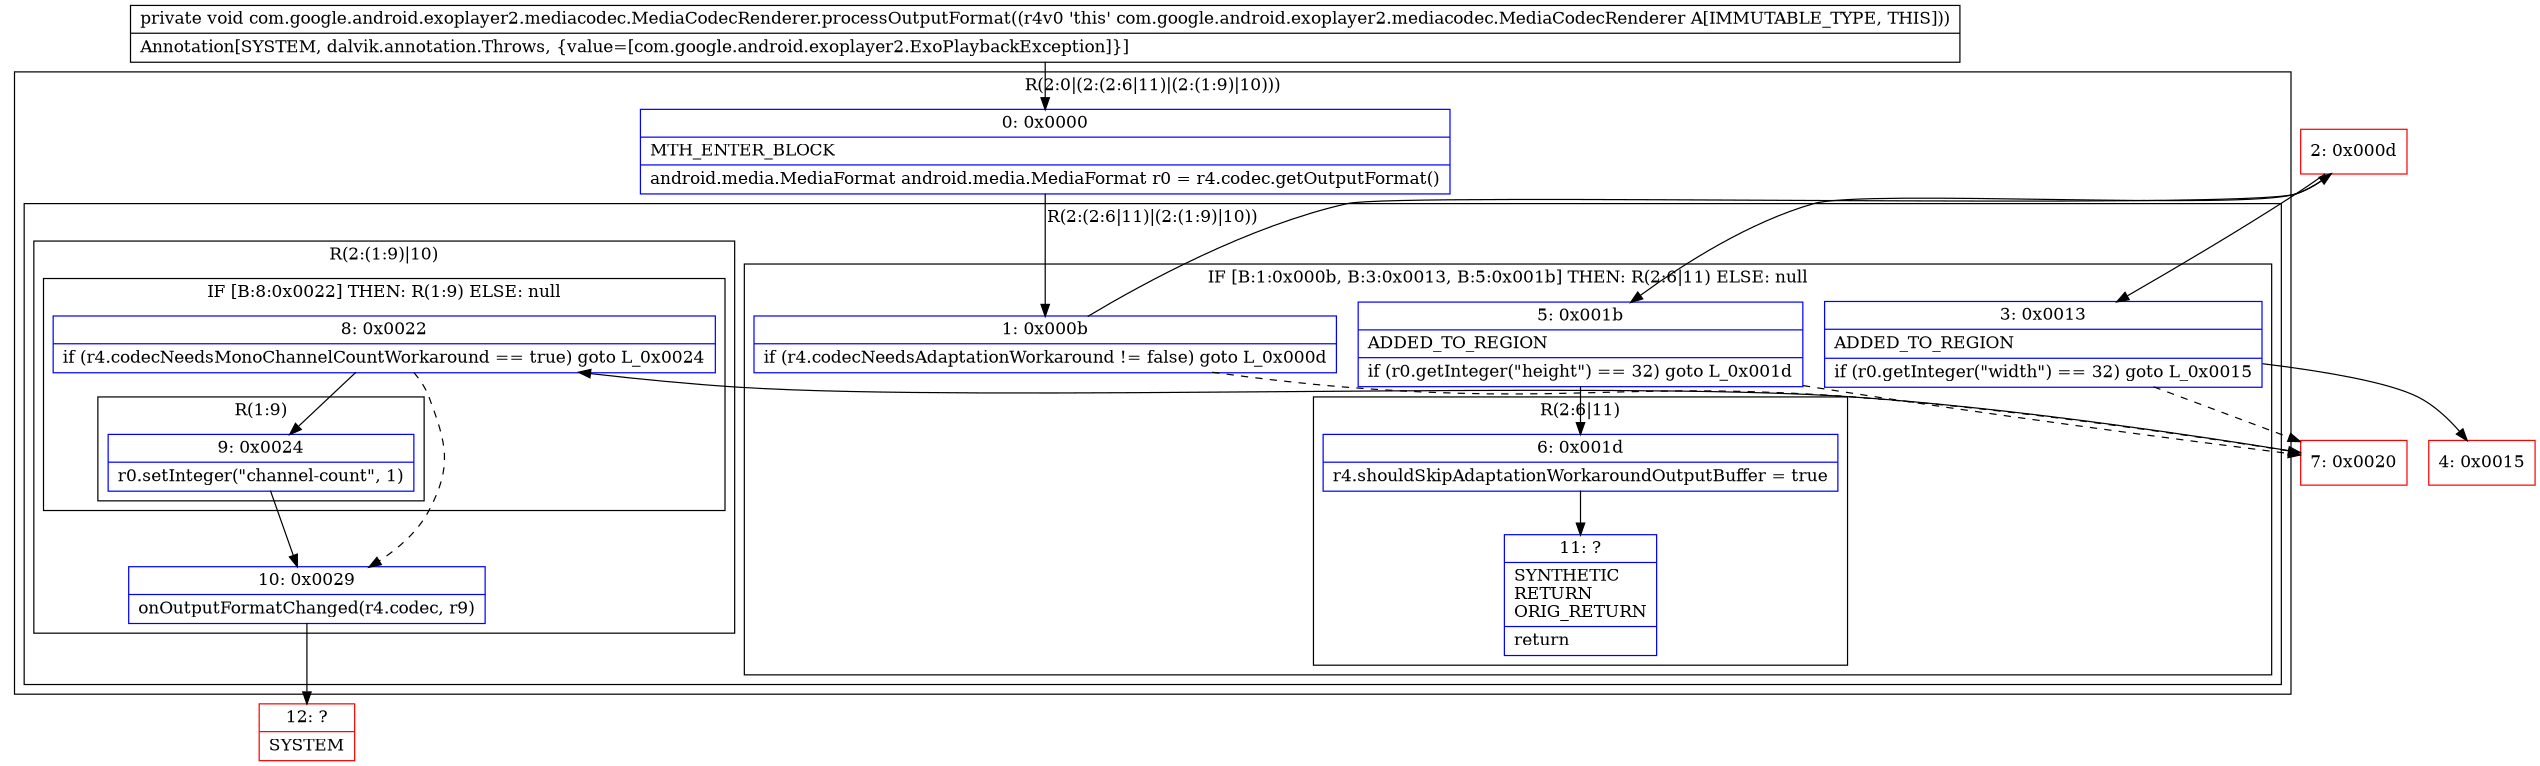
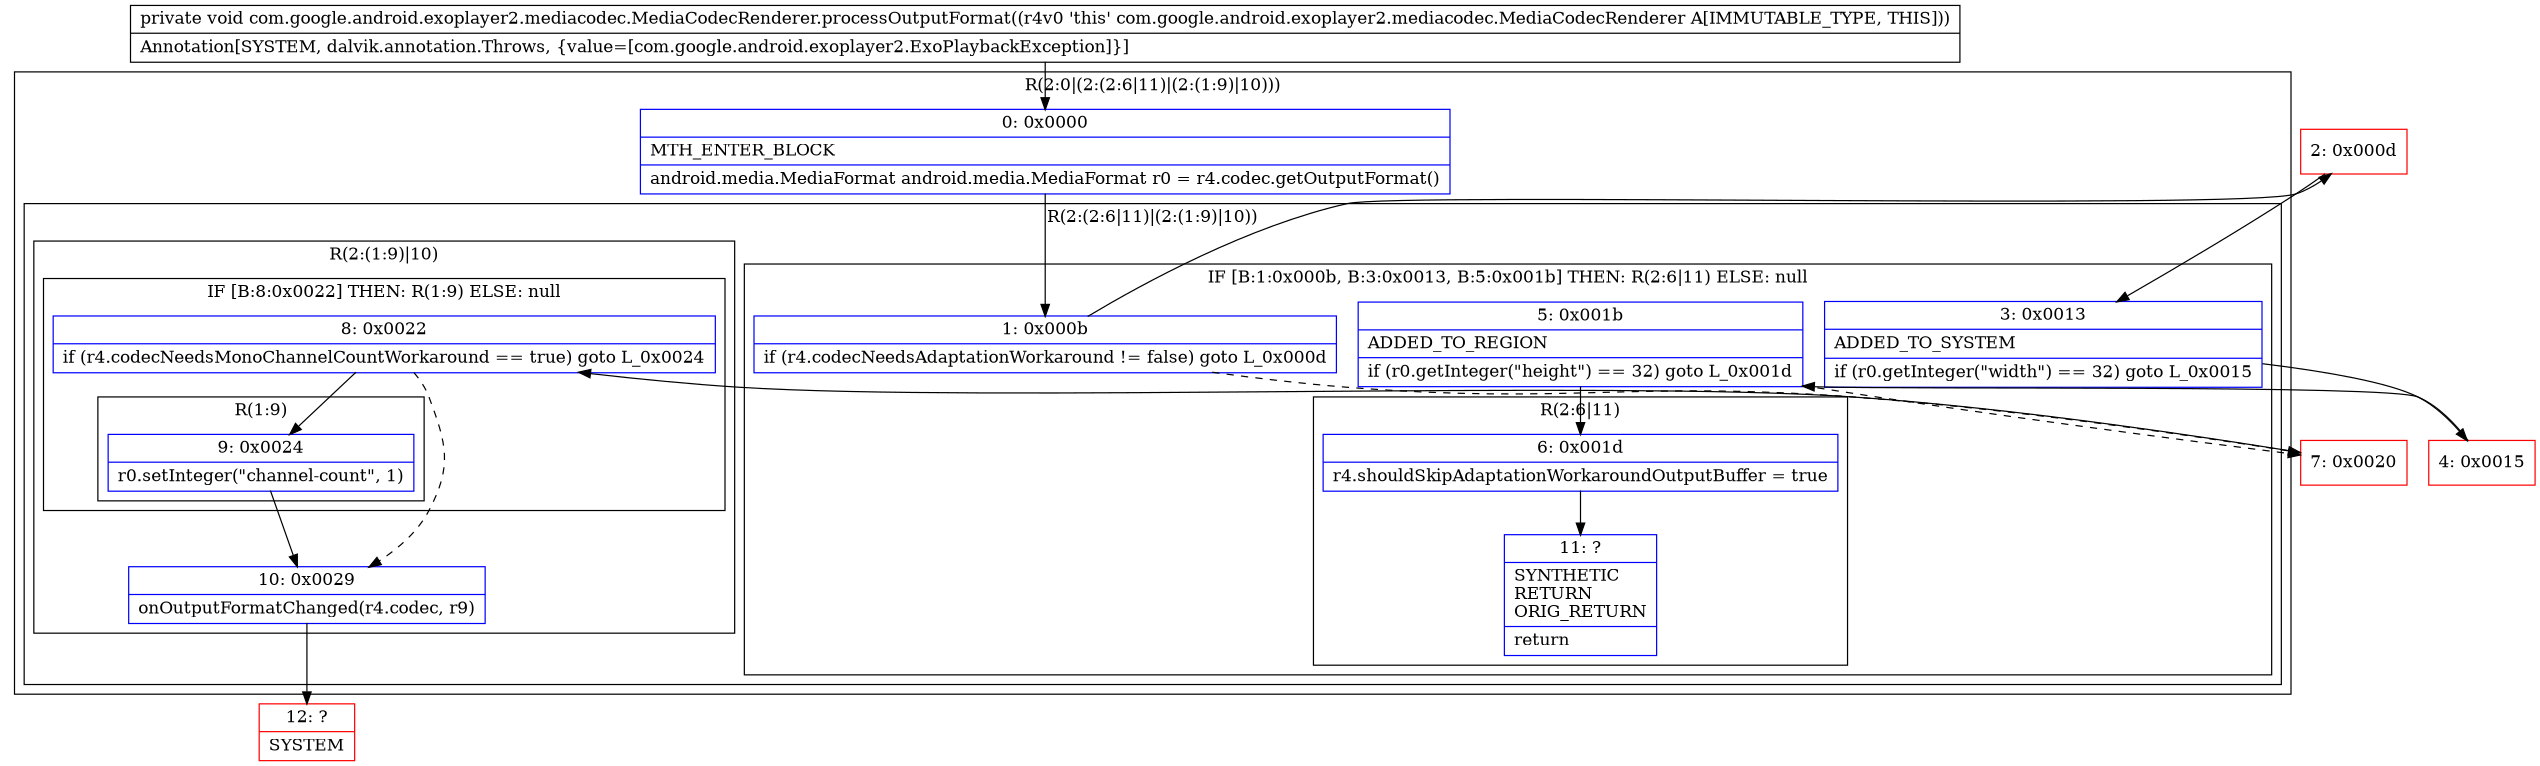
  digraph {
    node [color=blue shape=record]
    n1 [label="{6\:\ 0x001d|r4.shouldSkipAdaptationWorkaroundOutputBuffer = true\l}"]
    n2 [label="{11\:\ ?|SYNTHETIC\lRETURN\lORIG_RETURN\l|return\l}"]
    n3 [label="{1\:\ 0x000b|if (r4.codecNeedsAdaptationWorkaround != false) goto L_0x000d\l}"]
-   n4 [label="{3\:\ 0x0013|ADDED_TO_REGION\l|if (r0.getInteger(\"width\") == 32) goto L_0x0015\l}"]
+   n4 [label="{3\:\ 0x0013|ADDED_TO_SYSTEM\l|if (r0.getInteger(\"width\") == 32) goto L_0x0015\l}"]
    n5 [label="{5\:\ 0x001b|ADDED_TO_REGION\l|if (r0.getInteger(\"height\") == 32) goto L_0x001d\l}"]
    n6 [label="{9\:\ 0x0024|r0.setInteger(\"channel\-count\", 1)\l}"]
    n7 [label="{8\:\ 0x0022|if (r4.codecNeedsMonoChannelCountWorkaround == true) goto L_0x0024\l}"]
    n8 [label="{10\:\ 0x0029|onOutputFormatChanged(r4.codec, r9)\l}"]
    n9 [label="{0\:\ 0x0000|MTH_ENTER_BLOCK\l|android.media.MediaFormat android.media.MediaFormat r0 = r4.codec.getOutputFormat()\l}"]
    n10 [color=red label="{2\:\ 0x000d}"]
    n11 [color=red label="{7\:\ 0x0020}"]
    n12 [color=red label="{4\:\ 0x0015}"]
    n13 [color=red label="{12\:\ ?|SYSTEM\l}"]
    n14 [label="{private void com.google.android.exoplayer2.mediacodec.MediaCodecRenderer.processOutputFormat((r4v0 'this' com.google.android.exoplayer2.mediacodec.MediaCodecRenderer A[IMMUTABLE_TYPE, THIS]))  | Annotation[SYSTEM, dalvik.annotation.Throws, \{value=[com.google.android.exoplayer2.ExoPlaybackException]\}]\l}" color=""]
    subgraph cluster_1 {
      label="R(2:0|(2:(2:6|11)|(2:(1:9)|10)))"
      n9
      subgraph cluster_2 {
        label="R(2:(2:6|11)|(2:(1:9)|10))"
        subgraph cluster_3 {
          label="IF [B:1:0x000b, B:3:0x0013, B:5:0x001b] THEN: R(2:6|11) ELSE: null"
          n3
          n4
          n5
          subgraph cluster_4 {
            label="R(2:6|11)"
            n1
            n2
          }
        }
        subgraph cluster_5 {
          label="R(2:(1:9)|10)"
          n8
          subgraph cluster_6 {
            label="IF [B:8:0x0022] THEN: R(1:9) ELSE: null"
            n7
            subgraph cluster_7 {
              label="R(1:9)"
              n6
            }
          }
        }
      }
    }
    n1 -> n2
    n3 -> n10
    n3 -> n11 [style=dashed]
-   n4 -> n11 [style=dashed]
    n4 -> n12
    n5 -> n1
    n5 -> n11 [style=dashed]
    n6 -> n8
    n7 -> n6
    n7 -> n8 [style=dashed]
    n8 -> n13
    n9 -> n3
    n10 -> n4
    n11 -> n7
-   n10 -> n5
+   n12 -> n5
    n14 -> n9
  }
